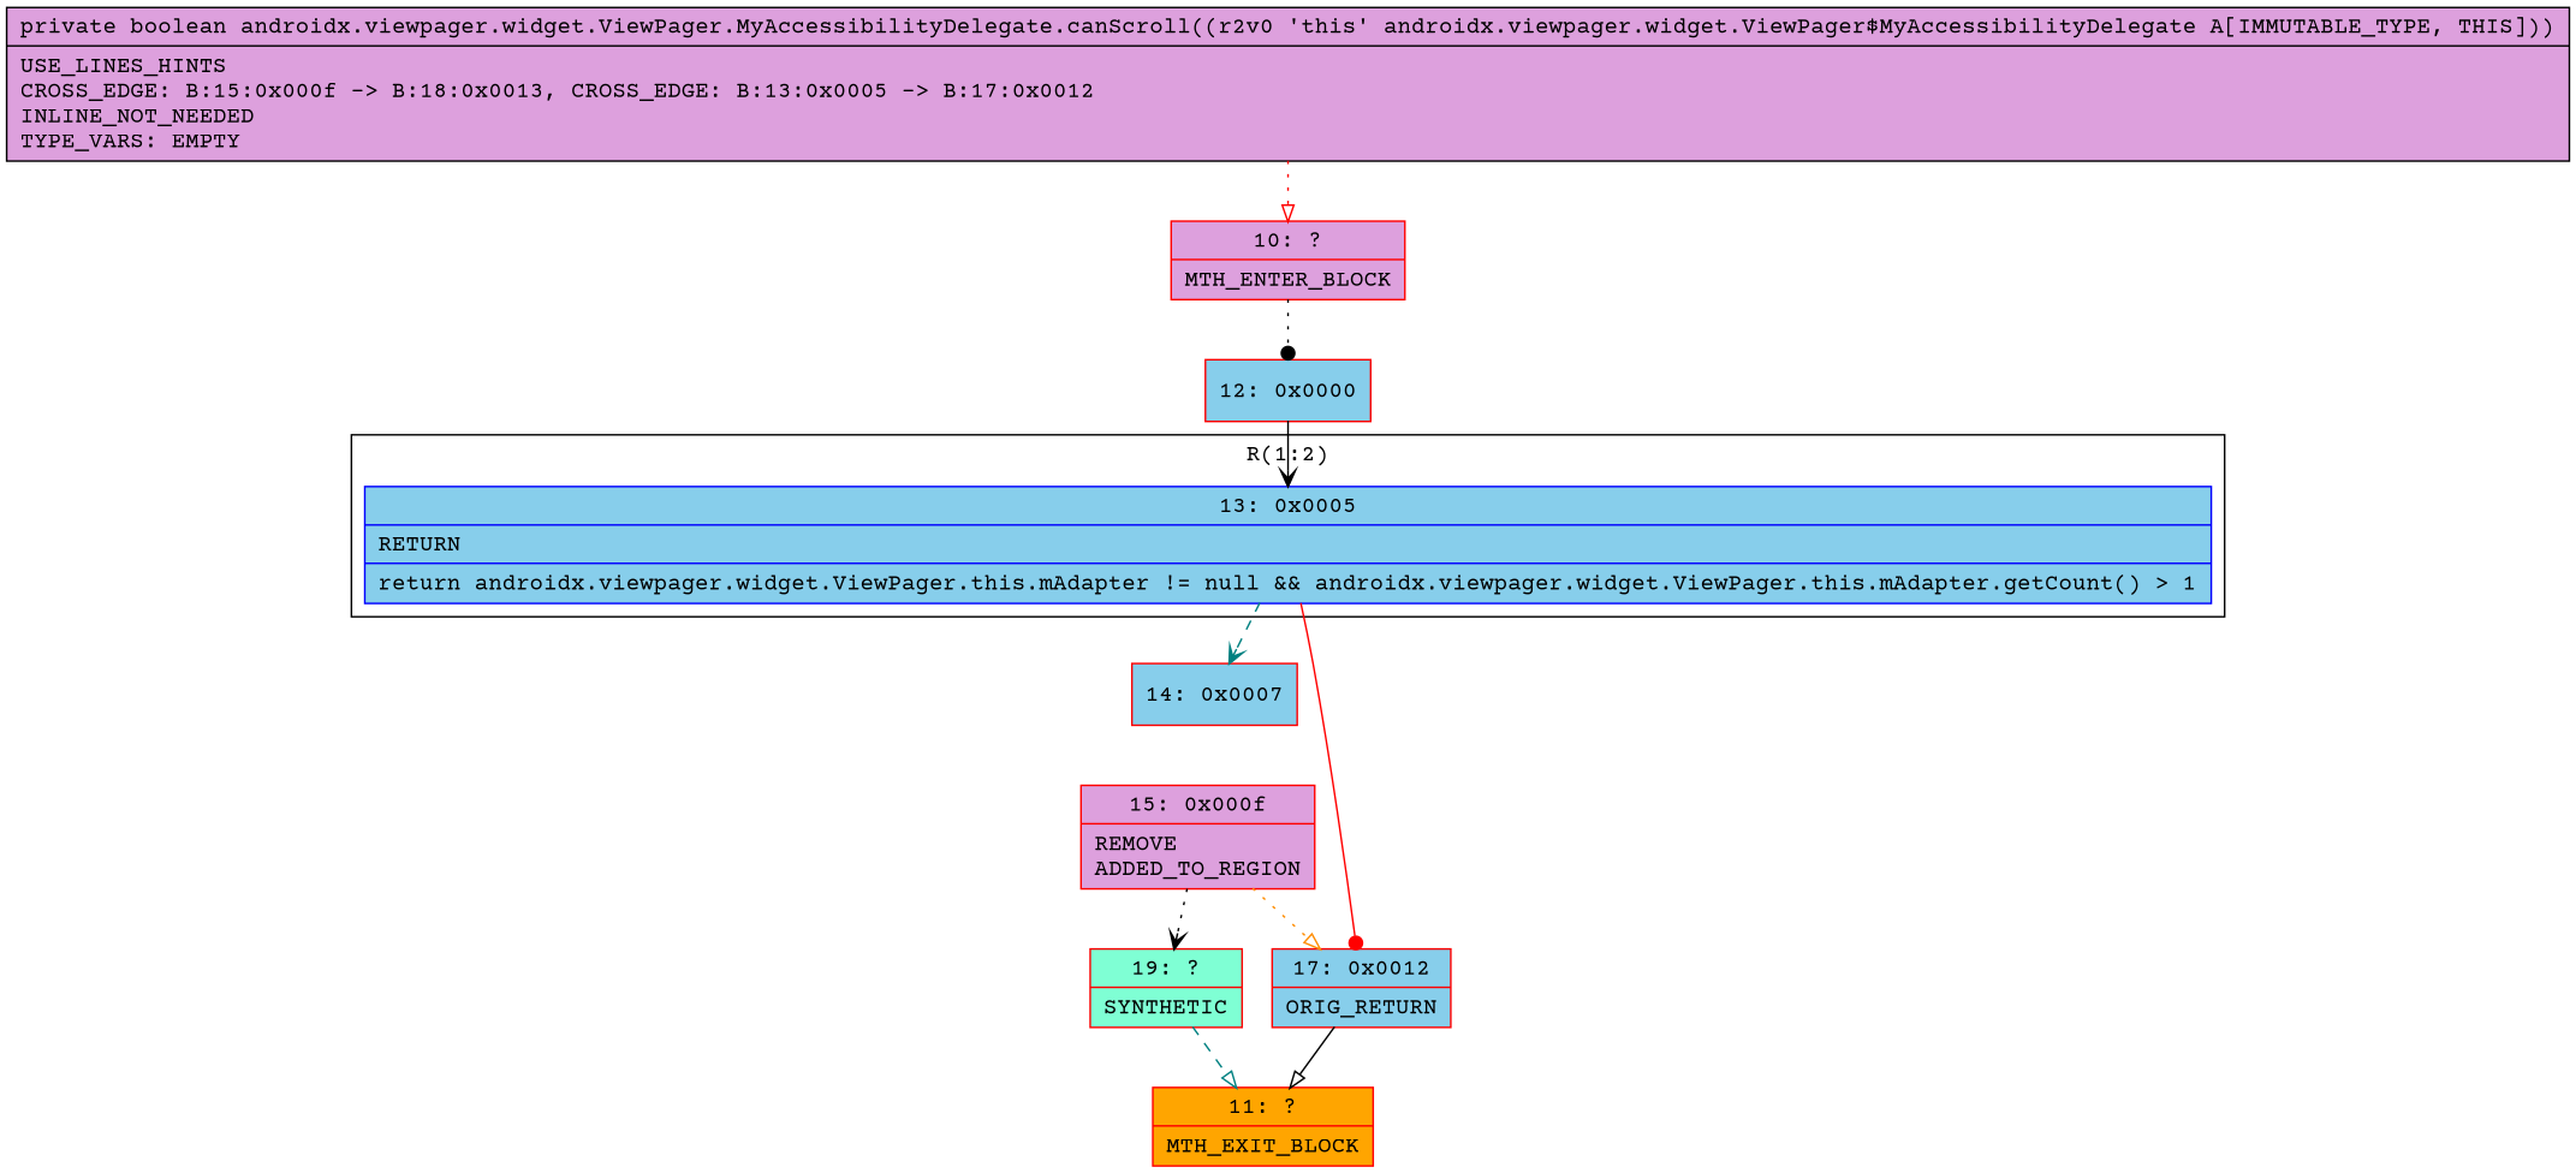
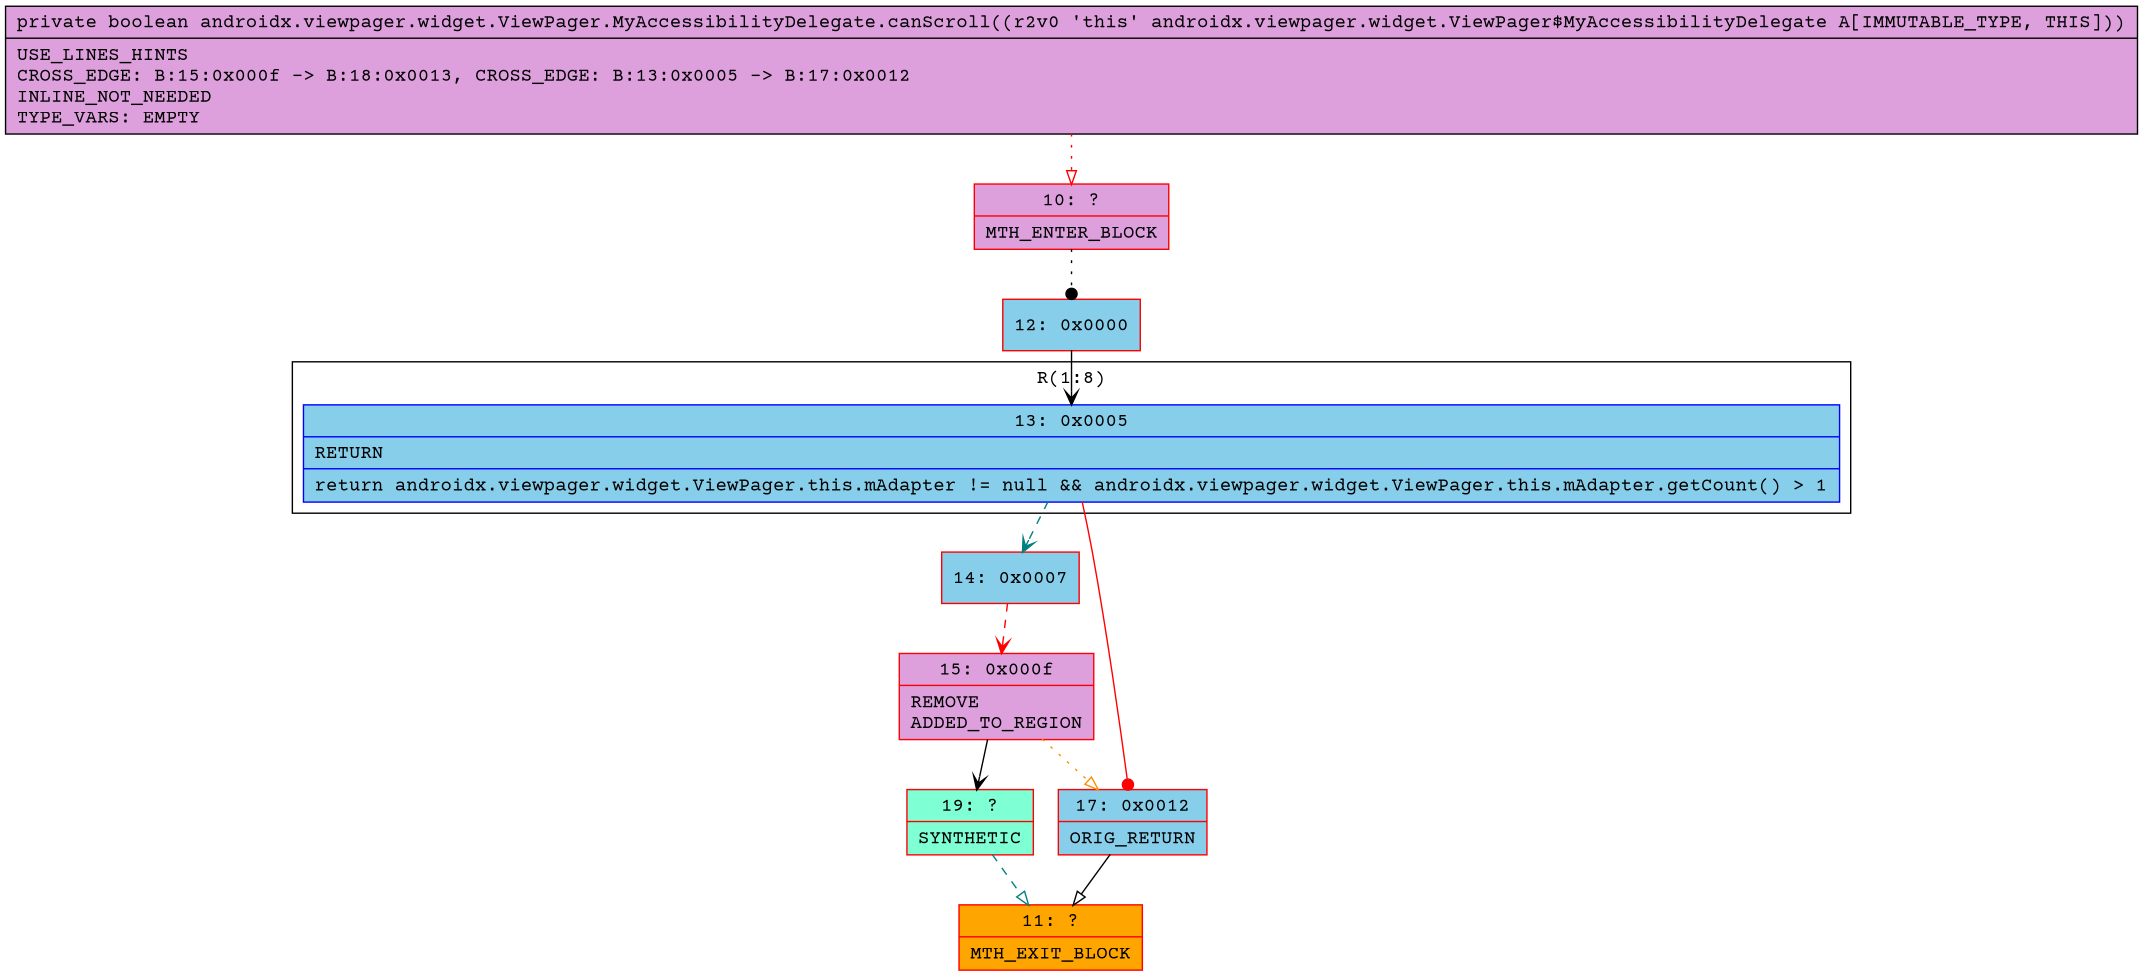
  digraph {
    fontname="Courier Prime"
    node [color=red fillcolor=skyblue fontname="Courier Prime" shape=record style=filled]
    edge [arrowhead=vee color=black fontname="Courier Prime" style=dotted]
    n1 [color=blue label="{13\:\ 0x0005|RETURN\l|return androidx.viewpager.widget.ViewPager.this.mAdapter != null && androidx.viewpager.widget.ViewPager.this.mAdapter.getCount() \> 1\l}"]
    n2 [label="{14\:\ 0x0007}"]
    n3 [label="{17\:\ 0x0012|ORIG_RETURN\l}"]
    n4 [fillcolor=plum label="{15\:\ 0x000f|REMOVE\lADDED_TO_REGION\l}"]
    n5 [fillcolor=orange label="{11\:\ ?|MTH_EXIT_BLOCK\l}"]
    n6 [fillcolor=plum label="{10\:\ ?|MTH_ENTER_BLOCK\l}"]
    n7 [label="{12\:\ 0x0000}"]
    n8 [fillcolor=aquamarine label="{19\:\ ?|SYNTHETIC\l}"]
    n9 [fillcolor=plum label="{private boolean androidx.viewpager.widget.ViewPager.MyAccessibilityDelegate.canScroll((r2v0 'this' androidx.viewpager.widget.ViewPager$MyAccessibilityDelegate A[IMMUTABLE_TYPE, THIS]))  | USE_LINES_HINTS\lCROSS_EDGE: B:15:0x000f \-\> B:18:0x0013, CROSS_EDGE: B:13:0x0005 \-\> B:17:0x0012\lINLINE_NOT_NEEDED\lTYPE_VARS: EMPTY\l}" color=""]
    subgraph cluster_1 {
-     label="R(1:2)"
+     label="R(1:8)"
      n1
    }
    n1 -> n2 [color=teal style=dashed]
    n1 -> n3 [arrowhead=dot color=red style=solid]
+   n2 -> n4 [color=red style=dashed]
    n3 -> n5 [arrowhead=onormal style=solid]
    n4 -> n3 [arrowhead=onormal color=darkorange]
-   n4 -> n8
+   n4 -> n8 [style=solid]
    n6 -> n7 [arrowhead=dot]
    n7 -> n1 [style=solid]
    n8 -> n5 [arrowhead=onormal color=teal style=dashed]
    n9 -> n6 [arrowhead=onormal color=red]
  }
